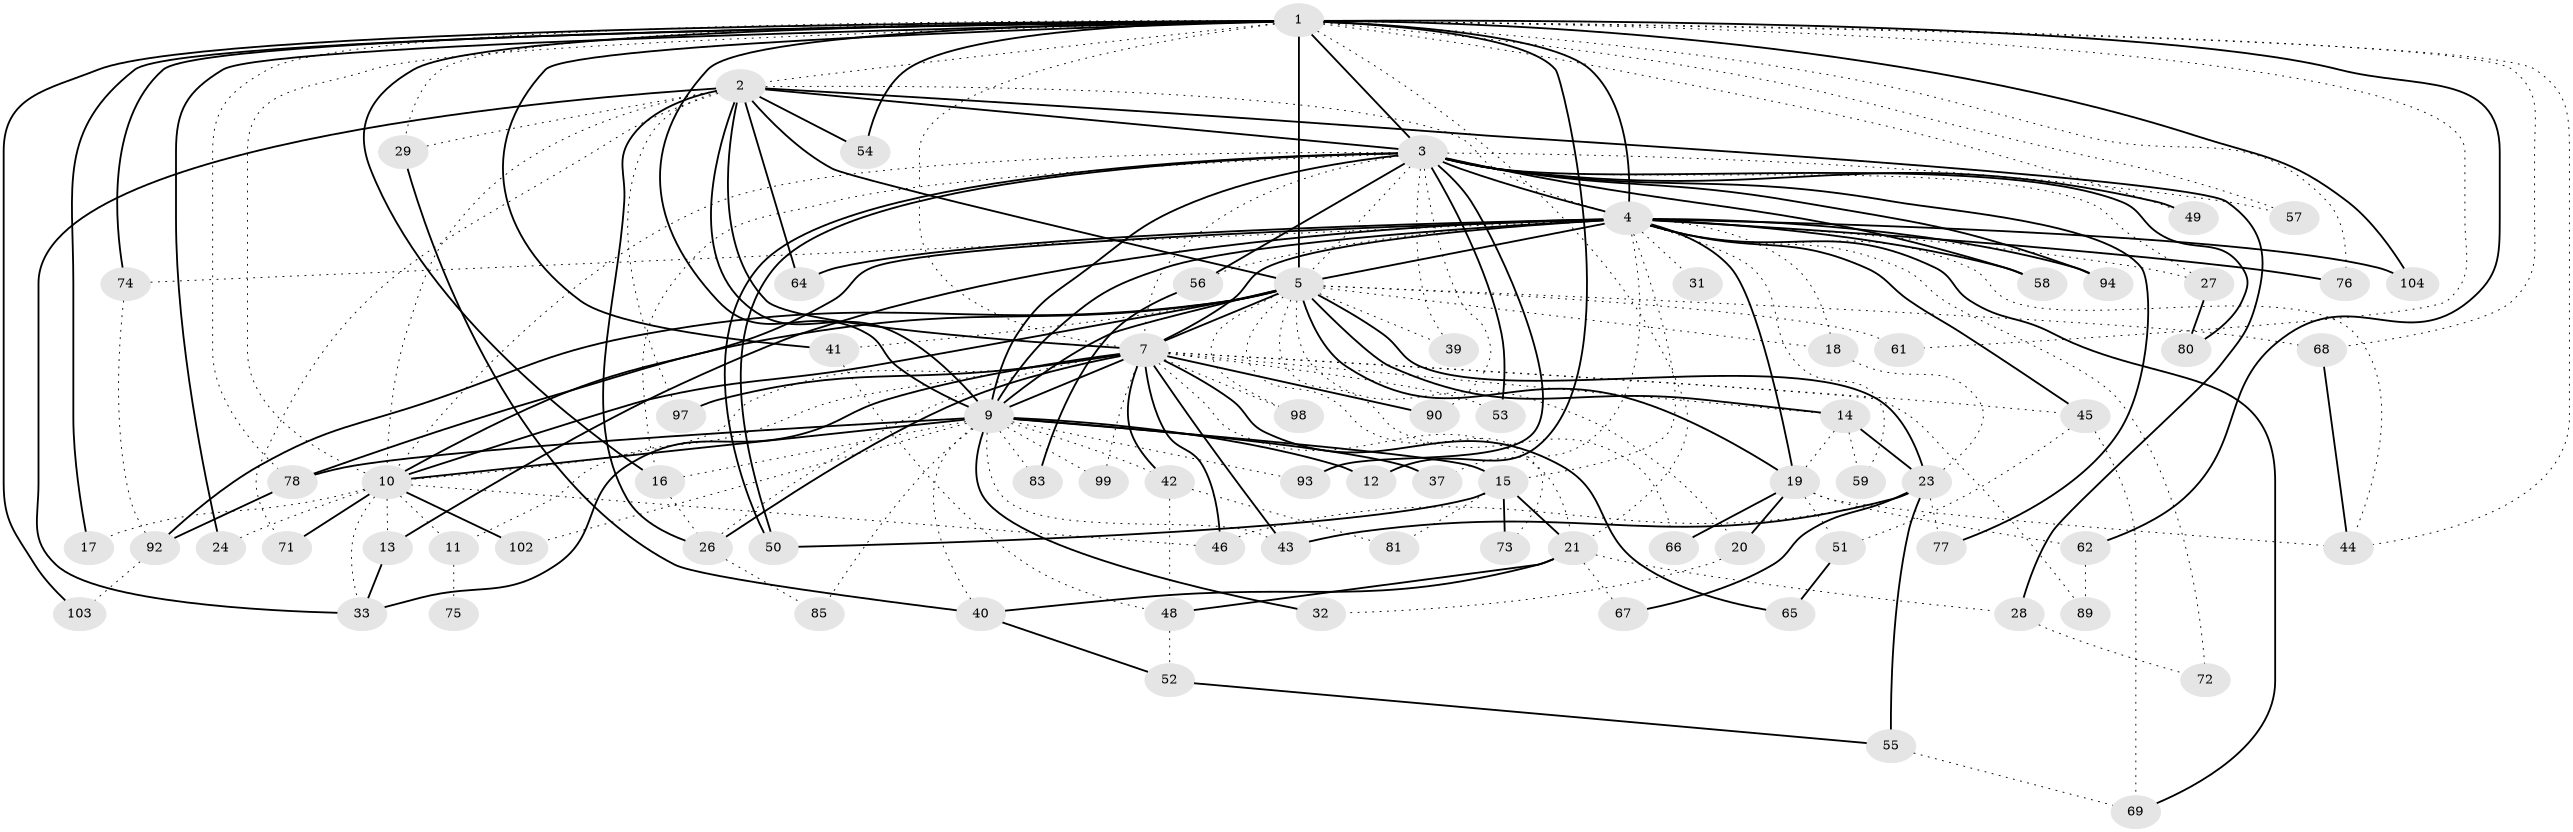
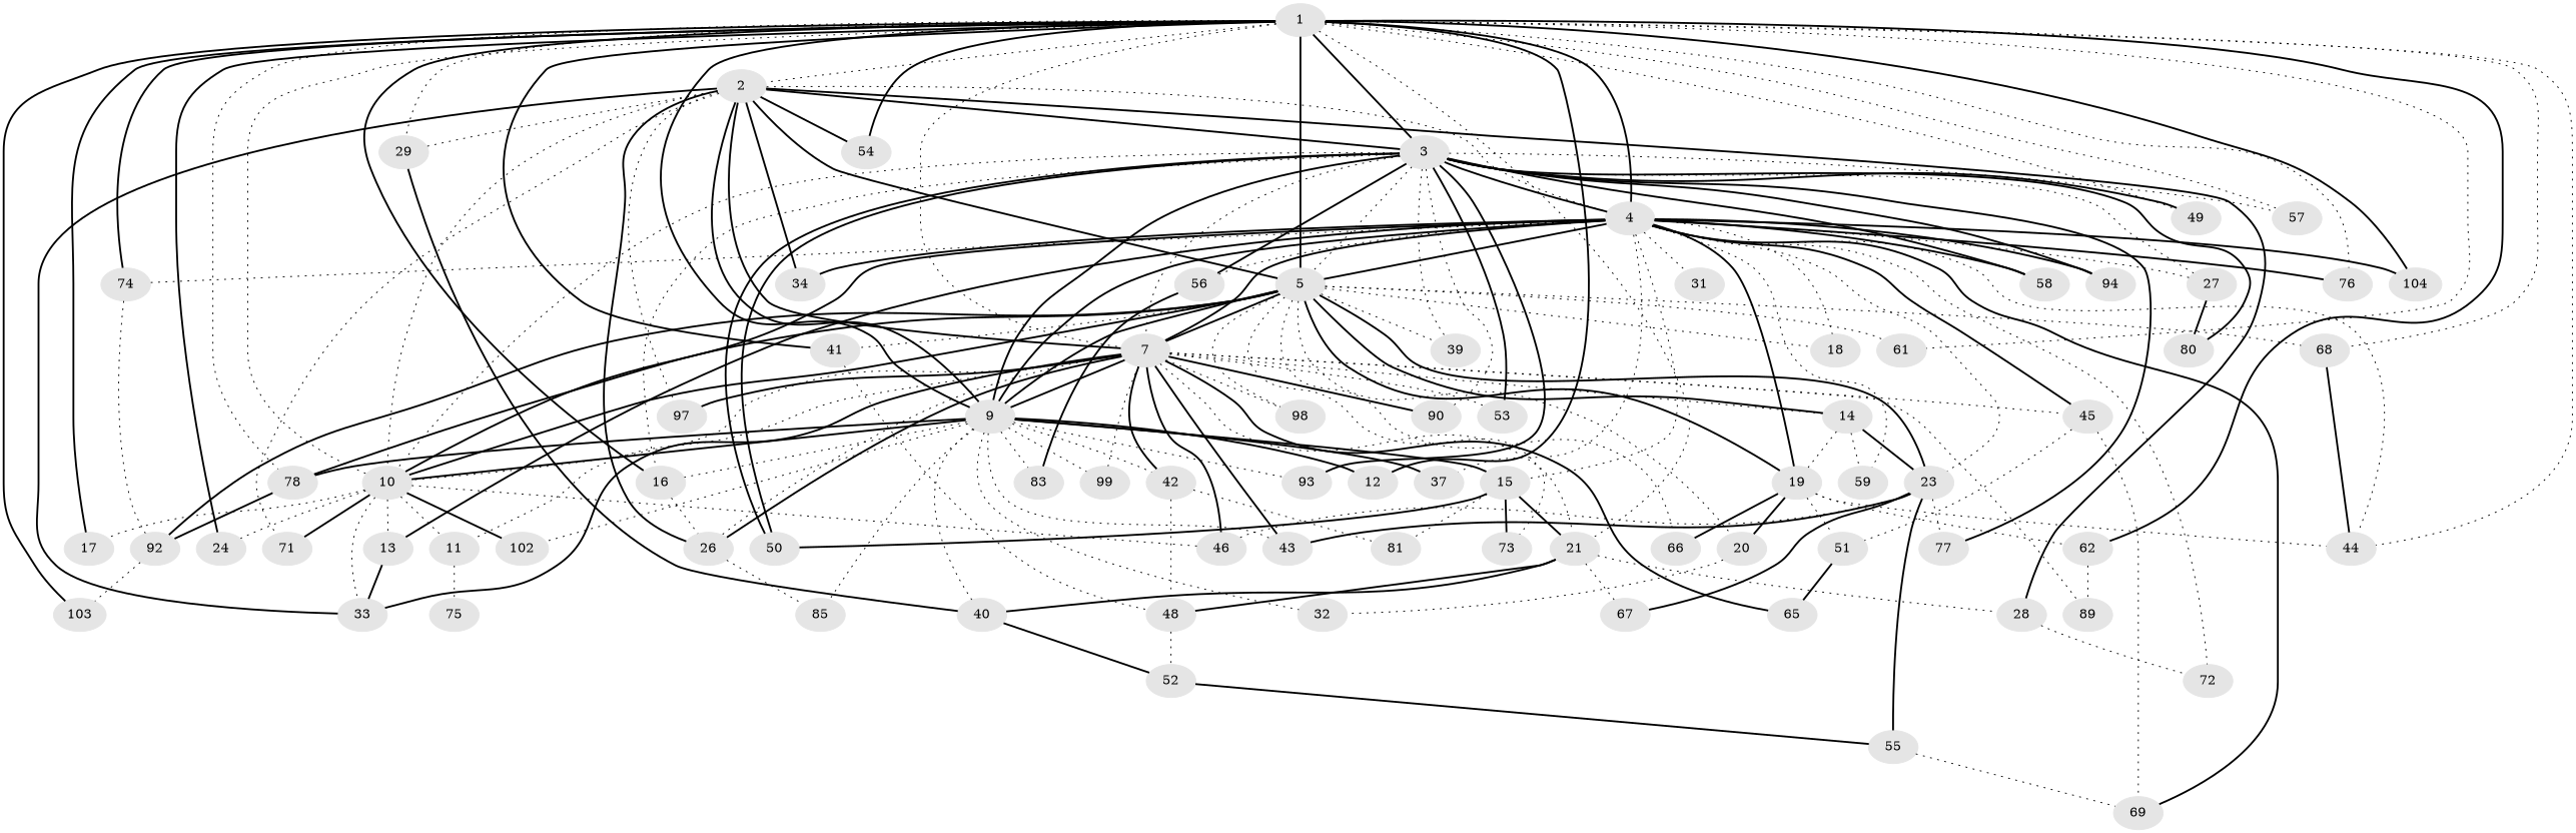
  graph {
    node [color=gray90 style=filled]
    edge [style=dotted]
    1 [super="+36"]
    2 [super="+91"]
    3 [super="+95"]
    4 [super="+8"]
    5 [super="+6"]
    7 [super="+101"]
    9 [super="+64"]
    10 [super="+35"]
    12
    16 [super="+25"]
    17
    21 [super="+63"]
    24
    29
    41
    44 [super="+87"]
    49 [super="+82"]
    54
    57
    61
    62
    68
    74
    76
    78 [super="+105"]
    103
    104
    26 [super="+30"]
    28
    33 [super="+70"]
-   34 [label=64]
+   34
    71
    97
    27
    39
    50 [super="+88"]
    53
    56
    58
    77
    80
    90
    93
    94
    13
    15 [super="+22"]
    18
    19 [super="+38"]
    23 [super="+60"]
    31
    37
    45 [super="+79"]
    59
    69 [super="+100"]
    72
    14
    20
    66
    73
    92 [super="+96"]
    98
    11
    42
    43 [super="+86"]
    46 [super="+84"]
    65
    89
    99
    32
    40 [super="+47"]
    83
    85
    102
    48
    67
    81
    51
    55
    75
    52
    1 -- 2
    1 -- 3 [style=bold]
    1 -- 4 [style=bold weight=3]
    1 -- 5 [style=bold weight=2]
    1 -- 7
    1 -- 9 [style=bold]
    1 -- 10
    1 -- 12 [style=bold]
    1 -- 16 [style=bold]
    1 -- 17 [style=bold]
    1 -- 21
    1 -- 24 [style=bold]
    1 -- 29
    1 -- 41 [style=bold]
    1 -- 44
    1 -- 49
    1 -- 54 [style=bold]
    1 -- 57
    1 -- 61
    1 -- 62 [style=bold]
    1 -- 68
    1 -- 74 [style=bold]
    1 -- 76
    1 -- 78
    1 -- 103 [style=bold]
    1 -- 104 [style=bold]
    2 -- 3 [style=bold]
    2 -- 4 [weight=2]
    2 -- 5 [style=bold weight=2]
    2 -- 7 [style=bold]
    2 -- 9 [style=bold]
    2 -- 10
    2 -- 29
    2 -- 54 [style=bold]
    2 -- 26 [style=bold]
    2 -- 28 [style=bold]
    2 -- 33 [style=bold]
    2 -- 34 [style=bold]
    2 -- 71
    2 -- 97
    3 -- 4 [style=bold weight=3]
    3 -- 5 [weight=2]
    3 -- 7
    3 -- 9 [style=bold]
    3 -- 10
    3 -- 16
    3 -- 49 [style=bold weight=2]
    3 -- 57
    3 -- 27
    3 -- 39
    3 -- 50 [style=bold]
    3 -- 50 [style=bold]
    3 -- 53 [style=bold]
    3 -- 56 [style=bold]
    3 -- 58 [style=bold]
    3 -- 77 [style=bold]
    3 -- 80 [style=bold]
    3 -- 90
    3 -- 93 [style=bold]
    3 -- 94 [style=bold]
    4 -- 5 [style=bold weight=4]
    4 -- 7 [style=bold weight=2]
    4 -- 9 [style=bold weight=2]
    4 -- 10 [style=bold weight=2]
    4 -- 44
    4 -- 74
    4 -- 76 [style=bold]
    4 -- 104 [style=bold]
    4 -- 34 [style=bold]
    4 -- 27
    4 -- 56
    4 -- 58 [style=bold]
    4 -- 94 [style=bold]
    4 -- 13 [style=bold]
    4 -- 15
    4 -- 18
    4 -- 19 [style=bold]
-   18 -- 23
+   4 -- 23
    4 -- 31
    4 -- 37
    4 -- 45 [style=bold weight=2]
    4 -- 59
    4 -- 69 [style=bold]
    4 -- 72
    5 -- 7 [style=bold weight=2]
    5 -- 9 [style=bold weight=2]
    5 -- 10 [style=bold weight=2]
    5 -- 41
    5 -- 61
    5 -- 68
    5 -- 78 [style=bold]
    5 -- 39
    5 -- 18
    5 -- 19 [style=bold]
    5 -- 23 [style=bold]
    5 -- 14 [style=bold]
    5 -- 20
    5 -- 66
    5 -- 73
    5 -- 92 [style=bold]
    5 -- 98
    7 -- 9 [style=bold]
    7 -- 10
    7 -- 21
    7 -- 26
    7 -- 26 [style=bold]
    7 -- 33 [style=bold]
    7 -- 97 [style=bold]
    7 -- 53
    7 -- 90 [style=bold]
    7 -- 45 [weight=2]
    7 -- 14
    7 -- 98
    7 -- 11
    7 -- 42 [style=bold]
    7 -- 43 [style=bold]
    7 -- 46 [style=bold]
    7 -- 65 [style=bold]
    7 -- 89
    7 -- 99
    9 -- 10 [style=bold weight=2]
    9 -- 12 [style=bold]
    9 -- 16
    9 -- 78 [style=bold]
    9 -- 93
    9 -- 15 [style=bold]
    9 -- 37 [style=bold]
    9 -- 42
    9 -- 43
    9 -- 99
-   9 -- 32 [style=bold]
+   9 -- 32
    9 -- 40
    9 -- 83
    9 -- 85
    9 -- 102
    10 -- 17
    10 -- 24
    10 -- 33
    10 -- 71 [style=bold]
    10 -- 13
    10 -- 11
    10 -- 46
    10 -- 102 [style=bold]
    16 -- 26
    21 -- 28
    21 -- 40 [style=bold]
    21 -- 48 [style=bold]
    21 -- 67
    29 -- 40 [style=bold]
    41 -- 48
    62 -- 89
    68 -- 44 [style=bold]
    74 -- 92
    78 -- 92 [style=bold]
    26 -- 85
    28 -- 72
    27 -- 80 [style=bold]
    56 -- 83 [style=bold]
    13 -- 33 [style=bold]
    15 -- 21 [style=bold]
    15 -- 50 [style=bold]
    15 -- 73 [style=bold]
    15 -- 81
    19 -- 44
    19 -- 62
    19 -- 20 [style=bold]
    19 -- 66 [style=bold]
    19 -- 51
    23 -- 77
    23 -- 43 [style=bold]
    23 -- 46
    23 -- 67 [style=bold]
    23 -- 55 [style=bold]
    45 -- 69
    45 -- 51
    14 -- 19
    14 -- 23 [style=bold]
    14 -- 59
    20 -- 32
    92 -- 103
    11 -- 75
    42 -- 48
    42 -- 81
    40 -- 52 [style=bold]
    48 -- 52
    51 -- 65 [style=bold]
    55 -- 69
    52 -- 55 [style=bold]
  }
